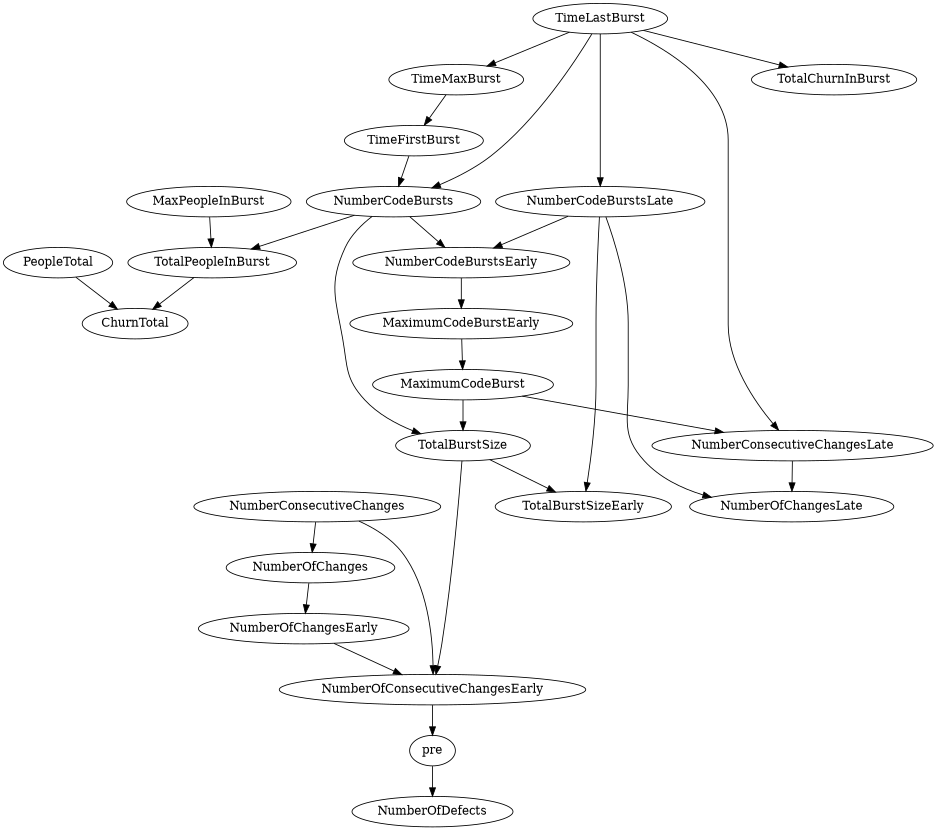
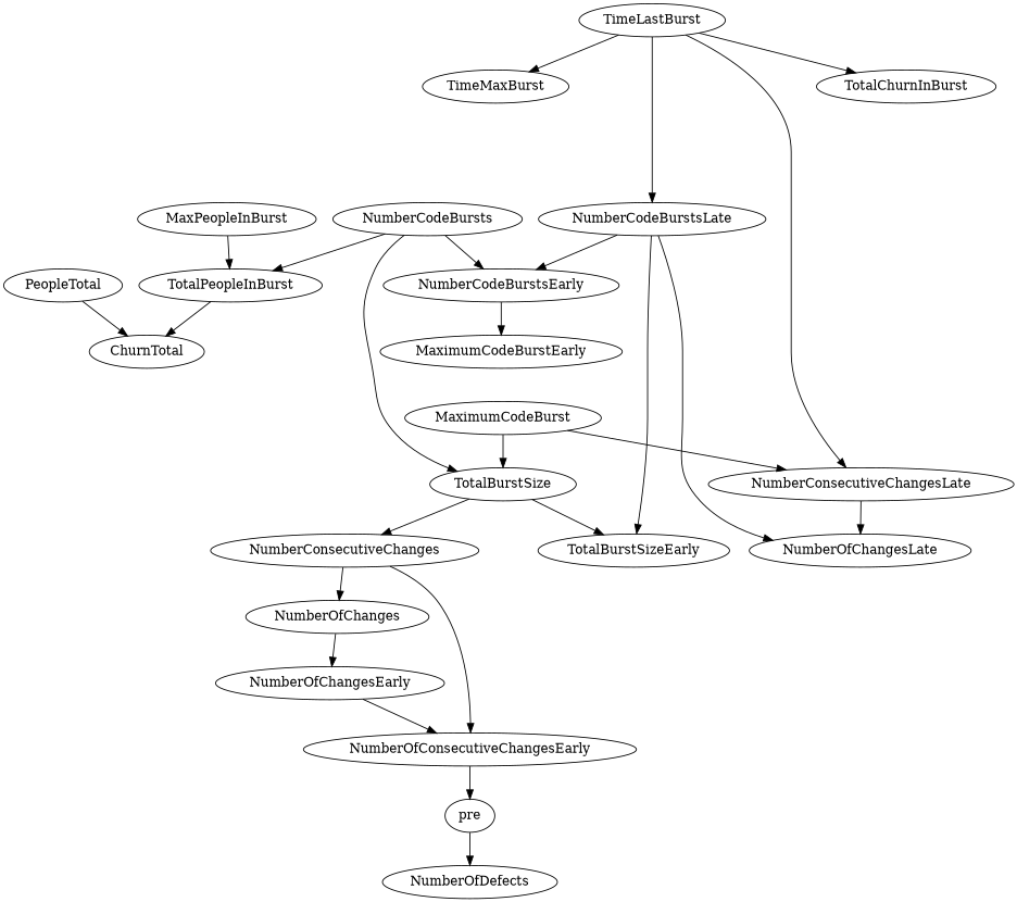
  digraph {
    TotalPeopleInBurst
    ChurnTotal
    PeopleTotal
    NumberCodeBurstsEarly
    MaximumCodeBurstEarly
    NumberOfChanges
    NumberOfChangesEarly
    NumberOfConsecutiveChangesEarly
    MaxPeopleInBurst
    NumberCodeBurstsLate
    TotalBurstSizeEarly
    NumberOfChangesLate
    pre
    MaximumCodeBurst
    NumberConsecutiveChangesLate
    TotalBurstSize
-   TimeFirstBurst
    NumberCodeBursts
    NumberConsecutiveChanges
    NumberOfDefects
    TimeMaxBurst
    TimeLastBurst
    TotalChurnInBurst
    TotalPeopleInBurst -> ChurnTotal
    PeopleTotal -> ChurnTotal
    NumberCodeBurstsEarly -> MaximumCodeBurstEarly
-   MaximumCodeBurstEarly -> MaximumCodeBurst
    NumberOfChanges -> NumberOfChangesEarly
    NumberOfChangesEarly -> NumberOfConsecutiveChangesEarly
    NumberOfConsecutiveChangesEarly -> pre
    MaxPeopleInBurst -> TotalPeopleInBurst
    NumberCodeBurstsLate -> NumberCodeBurstsEarly
    NumberCodeBurstsLate -> TotalBurstSizeEarly
    NumberCodeBurstsLate -> NumberOfChangesLate
    pre -> NumberOfDefects
    MaximumCodeBurst -> NumberConsecutiveChangesLate
    MaximumCodeBurst -> TotalBurstSize
    NumberConsecutiveChangesLate -> NumberOfChangesLate
    TotalBurstSize -> TotalBurstSizeEarly
-   TotalBurstSize -> NumberOfConsecutiveChangesEarly
-   TimeFirstBurst -> NumberCodeBursts
+   TotalBurstSize -> NumberConsecutiveChanges
    NumberCodeBursts -> TotalPeopleInBurst
    NumberCodeBursts -> NumberCodeBurstsEarly
    NumberCodeBursts -> TotalBurstSize
    NumberConsecutiveChanges -> NumberOfChanges
    NumberConsecutiveChanges -> NumberOfConsecutiveChangesEarly
-   TimeMaxBurst -> TimeFirstBurst
    TimeLastBurst -> NumberCodeBurstsLate
    TimeLastBurst -> NumberConsecutiveChangesLate
-   TimeLastBurst -> NumberCodeBursts
    TimeLastBurst -> TimeMaxBurst
    TimeLastBurst -> TotalChurnInBurst
  }
